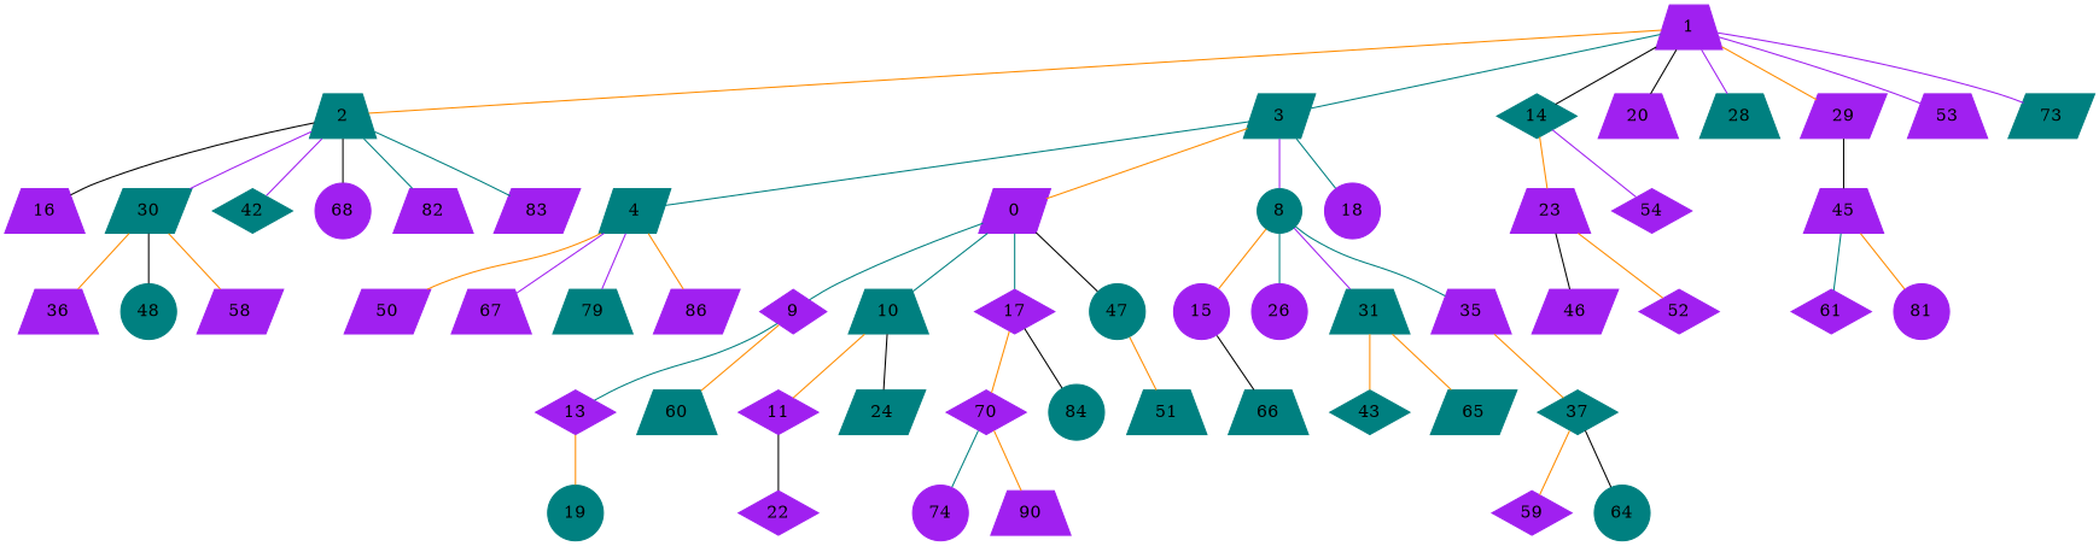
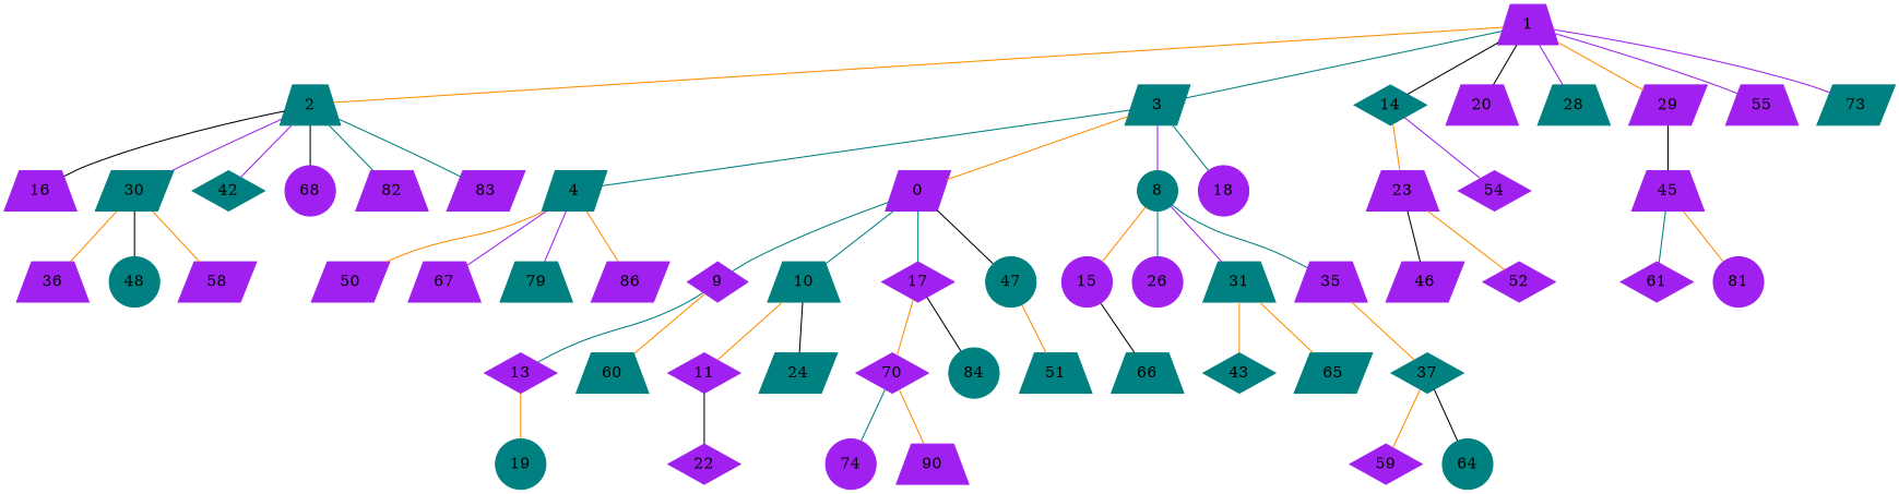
  graph {
    node [color=purple shape=trapezium style=filled]
    edge [color=darkorange]
    1 [super="+12"]
    2 [color=teal super="+6"]
    3 [color=teal shape=parallelogram super="+38"]
    14 [color=teal shape=diamond super="+27"]
    20
    28 [color=teal super="+88"]
    29 [shape=parallelogram super="+33"]
-   53
+   53 [label=55]
    73 [color=teal shape=parallelogram]
    16
    30 [color=teal shape=parallelogram super="+54"]
    42 [color=teal shape=diamond super="+78"]
    68 [shape=circle super="+72"]
    82
    83 [shape=parallelogram]
    4 [color=teal shape=parallelogram super="+62"]
    n17 [label=0 shape=parallelogram super="+7"]
    8 [color=teal shape=circle super="+49"]
    18 [shape=circle super="+57"]
    23 [super="+32"]
    n21 [label=54 shape=diamond super="+41"]
    45 [super="+75"]
    36
    48 [color=teal shape=circle super="+63"]
    58 [shape=parallelogram super="+76"]
    50 [shape=parallelogram]
    67 [super="+71"]
    79 [color=teal]
    86 [shape=parallelogram]
    9 [shape=diamond super="+56"]
    10 [color=teal]
    17 [shape=diamond super="+25"]
    47 [color=teal shape=circle super="+55"]
    15 [shape=circle]
    26 [shape=circle]
    31 [color=teal]
    35
    13 [shape=diamond super="+21"]
    60 [color=teal]
    11 [shape=diamond super="+40"]
    24 [color=teal shape=parallelogram]
    70 [shape=diamond super="+89"]
    84 [color=teal shape=circle]
    51 [color=teal super="+87"]
    66 [color=teal super="+80"]
    43 [color=teal shape=diamond]
    65 [color=teal shape=parallelogram]
    37 [color=teal shape=diamond super="+39"]
    19 [color=teal shape=circle]
    22 [shape=diamond super="+44"]
    46 [shape=parallelogram]
    52 [shape=diamond super="+77"]
    74 [shape=circle]
    90
    61 [shape=diamond]
    81 [shape=circle]
    59 [shape=diamond super="+85"]
    64 [color=teal shape=circle super="+69"]
    1 -- 2
    1 -- 3 [color=teal]
    1 -- 14 [color=black]
    1 -- 20 [color=black]
    1 -- 28 [color=purple]
    1 -- 29
    1 -- 53 [color=purple]
    1 -- 73 [color=purple]
    2 -- 16 [color=black]
    2 -- 30 [color=purple]
    2 -- 42 [color=purple]
    2 -- 68 [color=black]
    2 -- 82 [color=teal]
    2 -- 83 [color=teal]
    3 -- 4 [color=teal]
    3 -- n17
    3 -- 8 [color=purple]
    3 -- 18 [color=teal]
    14 -- 23
    14 -- n21 [color=purple]
    29 -- 45 [color=black]
    30 -- 36
    30 -- 48 [color=black]
    30 -- 58
    4 -- 50
    4 -- 67 [color=purple]
    4 -- 79 [color=purple]
    4 -- 86
    n17 -- 9 [color=teal]
    n17 -- 10 [color=teal]
    n17 -- 17 [color=teal]
    n17 -- 47 [color=black]
    8 -- 15
    8 -- 26 [color=teal]
    8 -- 31 [color=purple]
    8 -- 35 [color=teal]
    23 -- 46 [color=black]
    23 -- 52
    45 -- 61 [color=teal]
    45 -- 81
    9 -- 13 [color=teal]
    9 -- 60
    10 -- 11
    10 -- 24 [color=black]
    17 -- 70
    17 -- 84 [color=black]
    47 -- 51
    15 -- 66 [color=black]
    31 -- 43
    31 -- 65
    35 -- 37
    13 -- 19
    11 -- 22 [color=black]
    70 -- 74 [color=teal]
    70 -- 90
    37 -- 59
    37 -- 64 [color=black]
  }
